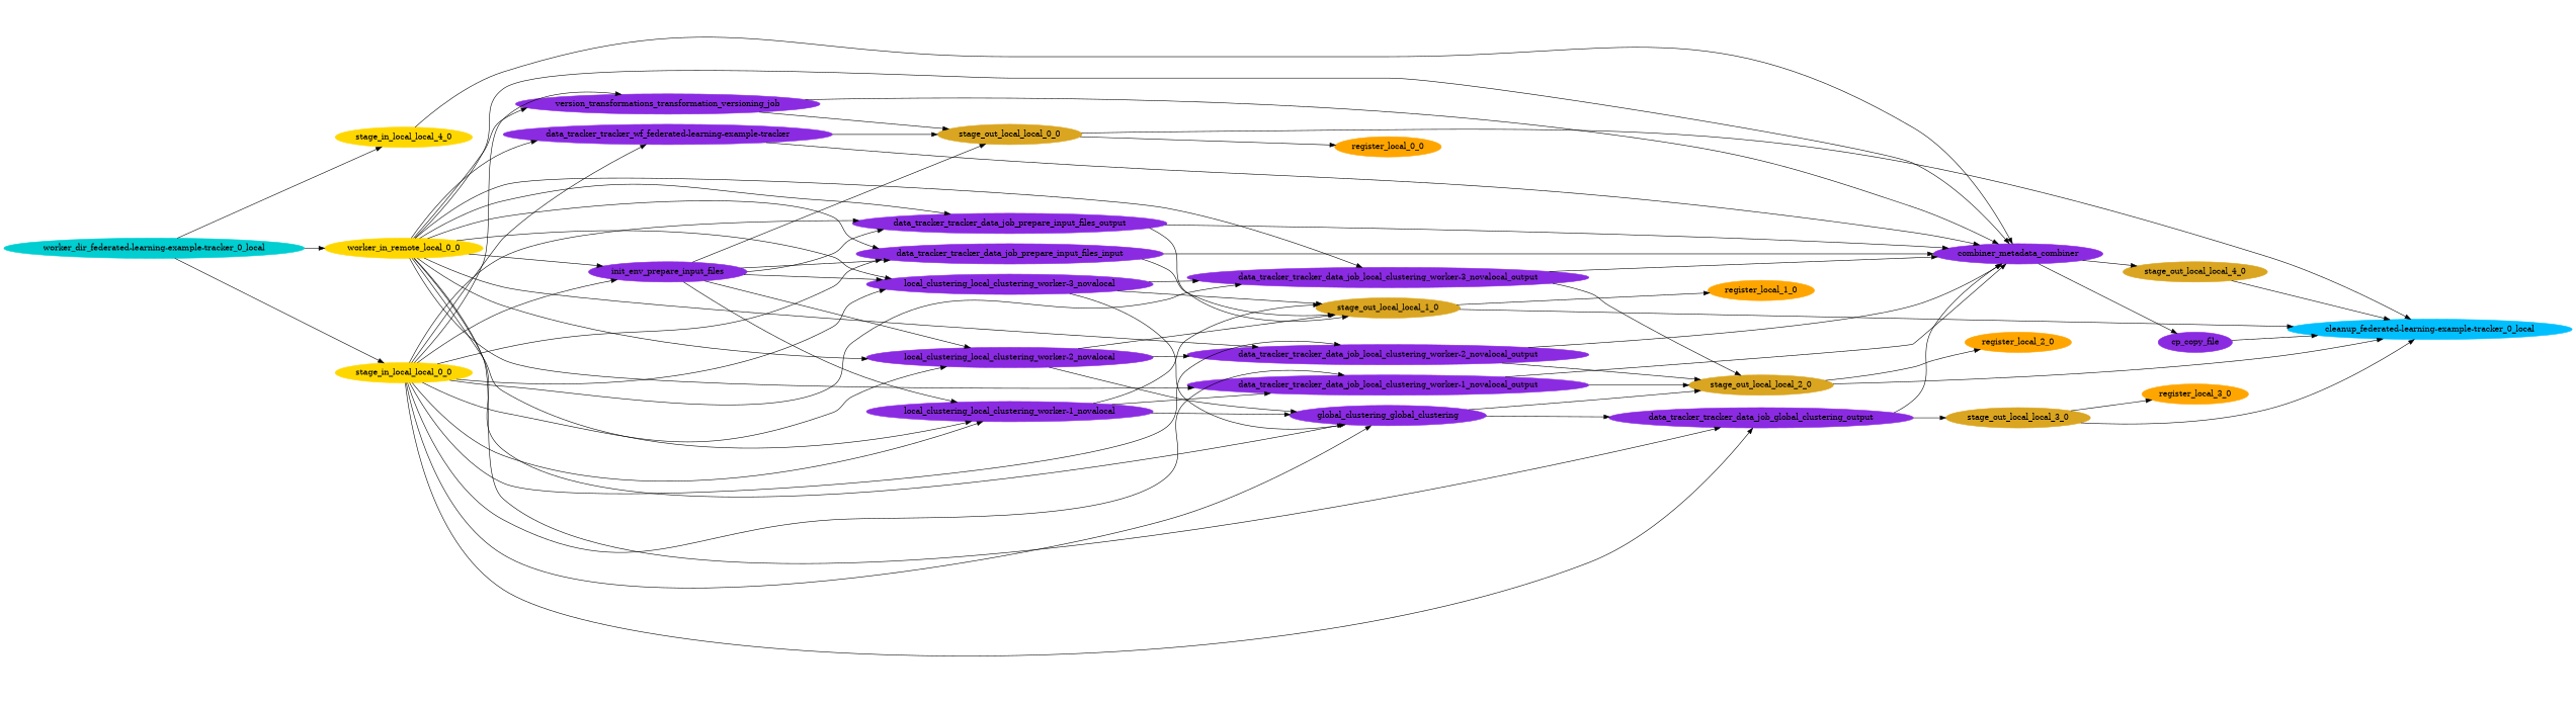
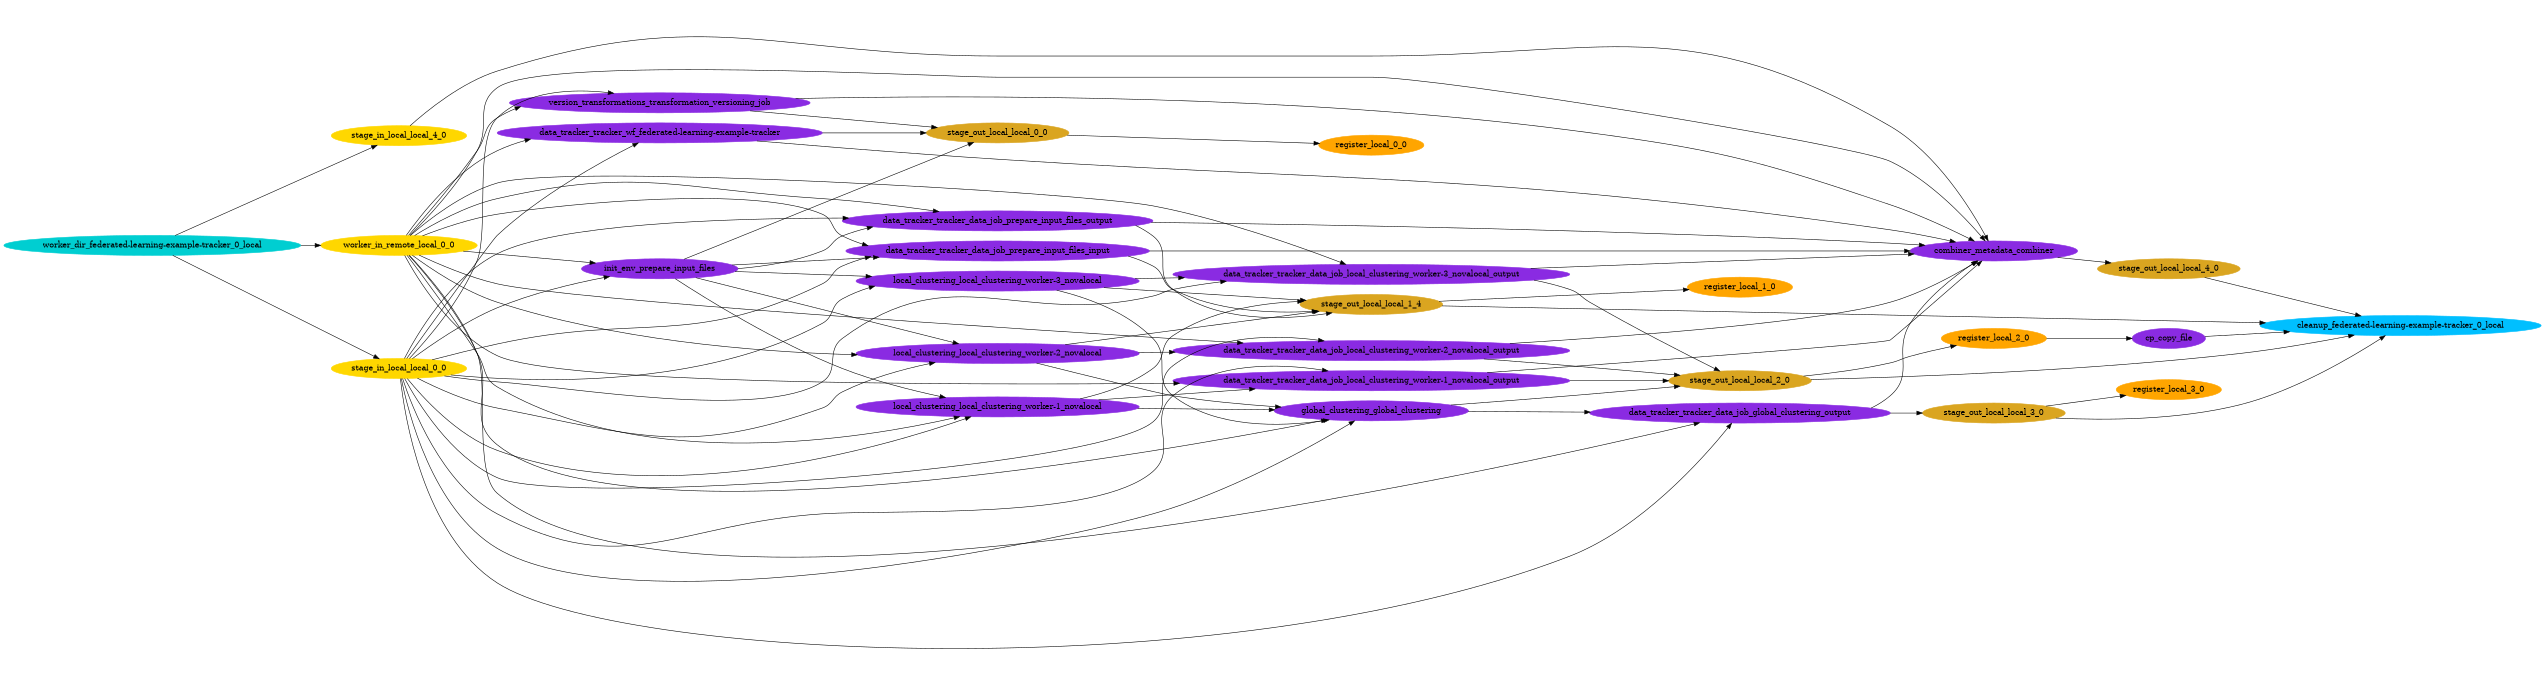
  digraph {
    rankdir=LR
    node [color=blueviolet shape=ellipse style=filled]
    edge [arrowhead=normal arrowsize=1.0]
    n1 [color=gold label=worker_in_remote_local_0_0]
    n2 [label=combiner_metadata_combiner]
    n3 [label=version_transformations_transformation_versioning_job]
    n4 [label="local_clustering_local_clustering_worker-1_novalocal"]
    n5 [label="local_clustering_local_clustering_worker-3_novalocal"]
    n6 [label="data_tracker_tracker_data_job_local_clustering_worker-3_novalocal_output"]
    n7 [label=global_clustering_global_clustering]
    n8 [label=data_tracker_tracker_data_job_prepare_input_files_output]
    n9 [label=init_env_prepare_input_files]
    n10 [label="data_tracker_tracker_data_job_local_clustering_worker-2_novalocal_output"]
    n11 [label=data_tracker_tracker_data_job_global_clustering_output]
    n12 [label="data_tracker_tracker_wf_federated-learning-example-tracker"]
    n13 [label="local_clustering_local_clustering_worker-2_novalocal"]
    n14 [label=data_tracker_tracker_data_job_prepare_input_files_input]
    n15 [label="data_tracker_tracker_data_job_local_clustering_worker-1_novalocal_output"]
    n16 [label=cp_copy_file]
    n17 [color=goldenrod label=stage_out_local_local_4_0]
    n18 [color=goldenrod label=stage_out_local_local_0_0]
-   n19 [color=goldenrod label=stage_out_local_local_1_0]
+   n19 [color=goldenrod label=stage_out_local_local_1_4]
    n20 [color=goldenrod label=stage_out_local_local_2_0]
    n21 [color=goldenrod label=stage_out_local_local_3_0]
    n22 [color=gold label=stage_in_local_local_4_0]
    n23 [color=deepskyblue label="cleanup_federated-learning-example-tracker_0_local"]
    n24 [color=gold label=stage_in_local_local_0_0]
    n25 [color=orange label=register_local_0_0]
    n26 [color=orange label=register_local_1_0]
    n27 [color=orange label=register_local_2_0]
    n28 [color=darkturquoise label="worker_dir_federated-learning-example-tracker_0_local"]
    n29 [color=orange label=register_local_3_0]
    n1 -> n2
    n1 -> n3
    n1 -> n4
-   n1 -> n5
    n1 -> n6
    n1 -> n7
    n1 -> n8
    n1 -> n9
    n1 -> n10
    n1 -> n11
    n1 -> n12
    n1 -> n13
    n1 -> n14
    n1 -> n15
-   n2 -> n16
+   n27 -> n16
    n2 -> n17
    n3 -> n2
    n3 -> n18
    n4 -> n7
    n4 -> n15
    n4 -> n19
    n5 -> n6
    n5 -> n7
    n5 -> n19
    n6 -> n2
    n6 -> n20
    n7 -> n11
    n7 -> n20
    n8 -> n2
    n8 -> n19
    n9 -> n4
    n9 -> n5
    n9 -> n8
    n9 -> n13
    n9 -> n14
    n9 -> n18
    n10 -> n2
    n10 -> n20
    n11 -> n2
    n11 -> n21
    n12 -> n2
    n12 -> n18
    n13 -> n7
    n13 -> n10
    n13 -> n19
    n14 -> n2
    n14 -> n19
    n15 -> n2
    n15 -> n20
    n16 -> n23
    n17 -> n23
-   n18 -> n23
    n18 -> n25
    n19 -> n23
    n19 -> n26
    n20 -> n23
    n20 -> n27
    n21 -> n23
    n21 -> n29
    n22 -> n2
    n24 -> n3
    n24 -> n4
    n24 -> n5
    n24 -> n6
    n24 -> n7
    n24 -> n8
    n24 -> n9
    n24 -> n10
    n24 -> n11
    n24 -> n12
    n24 -> n13
    n24 -> n14
    n24 -> n15
    n28 -> n1
    n28 -> n22
    n28 -> n24
  }
